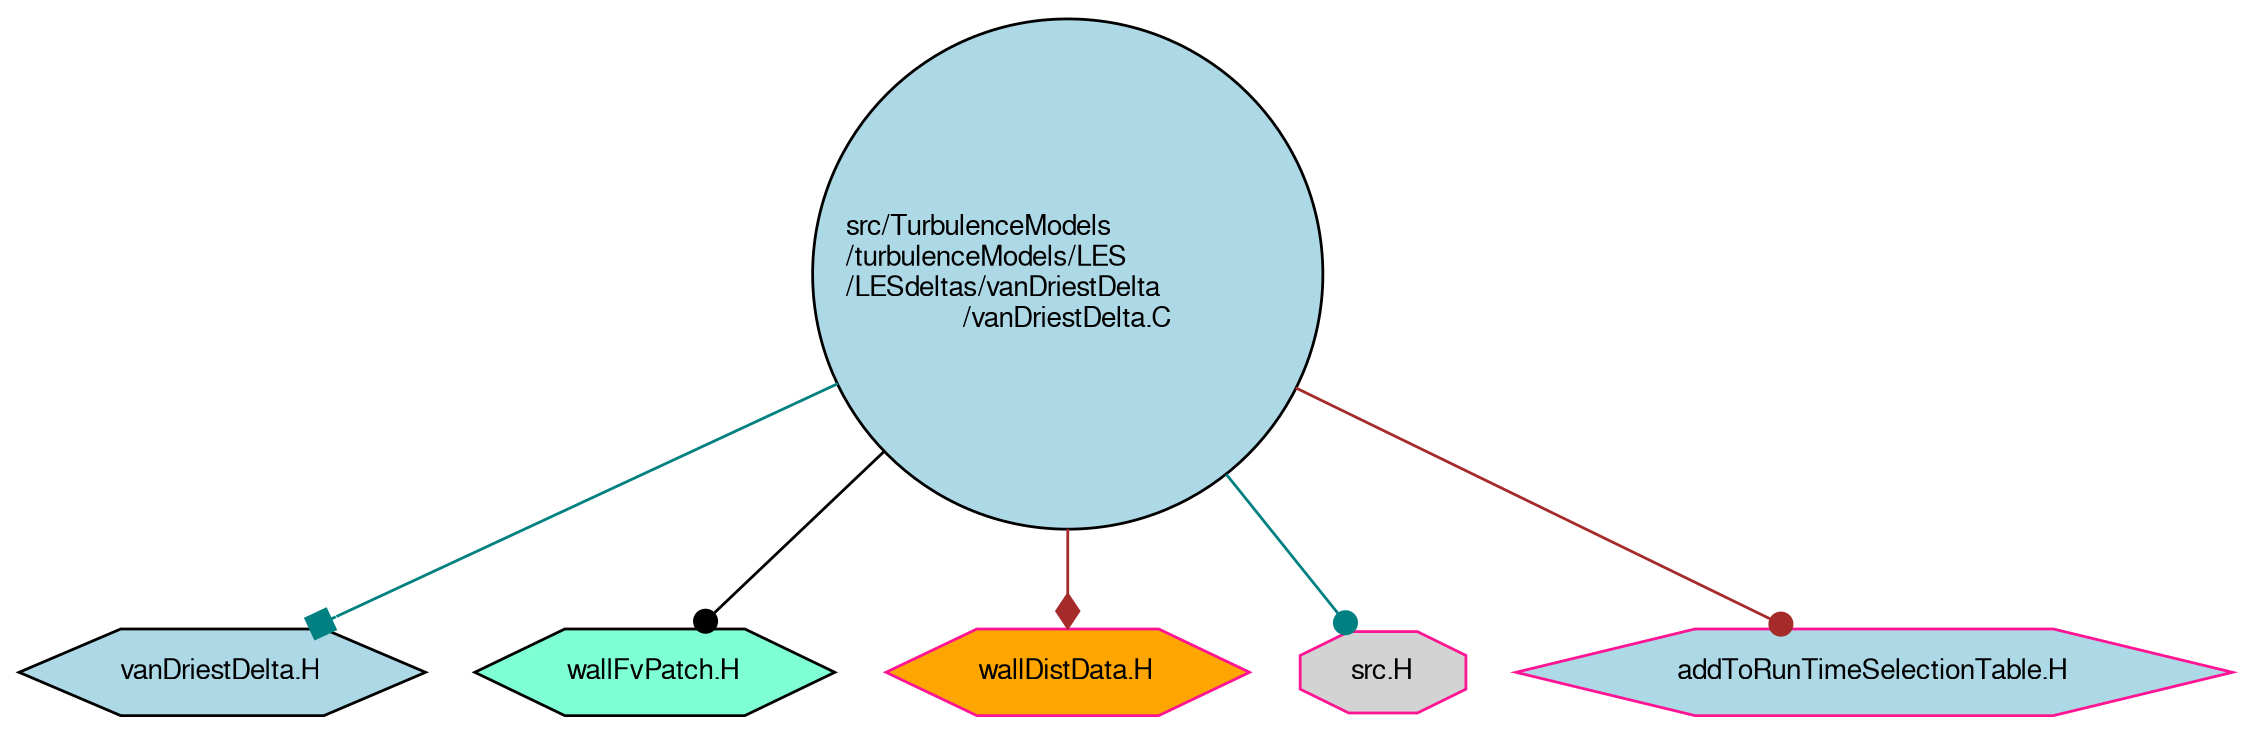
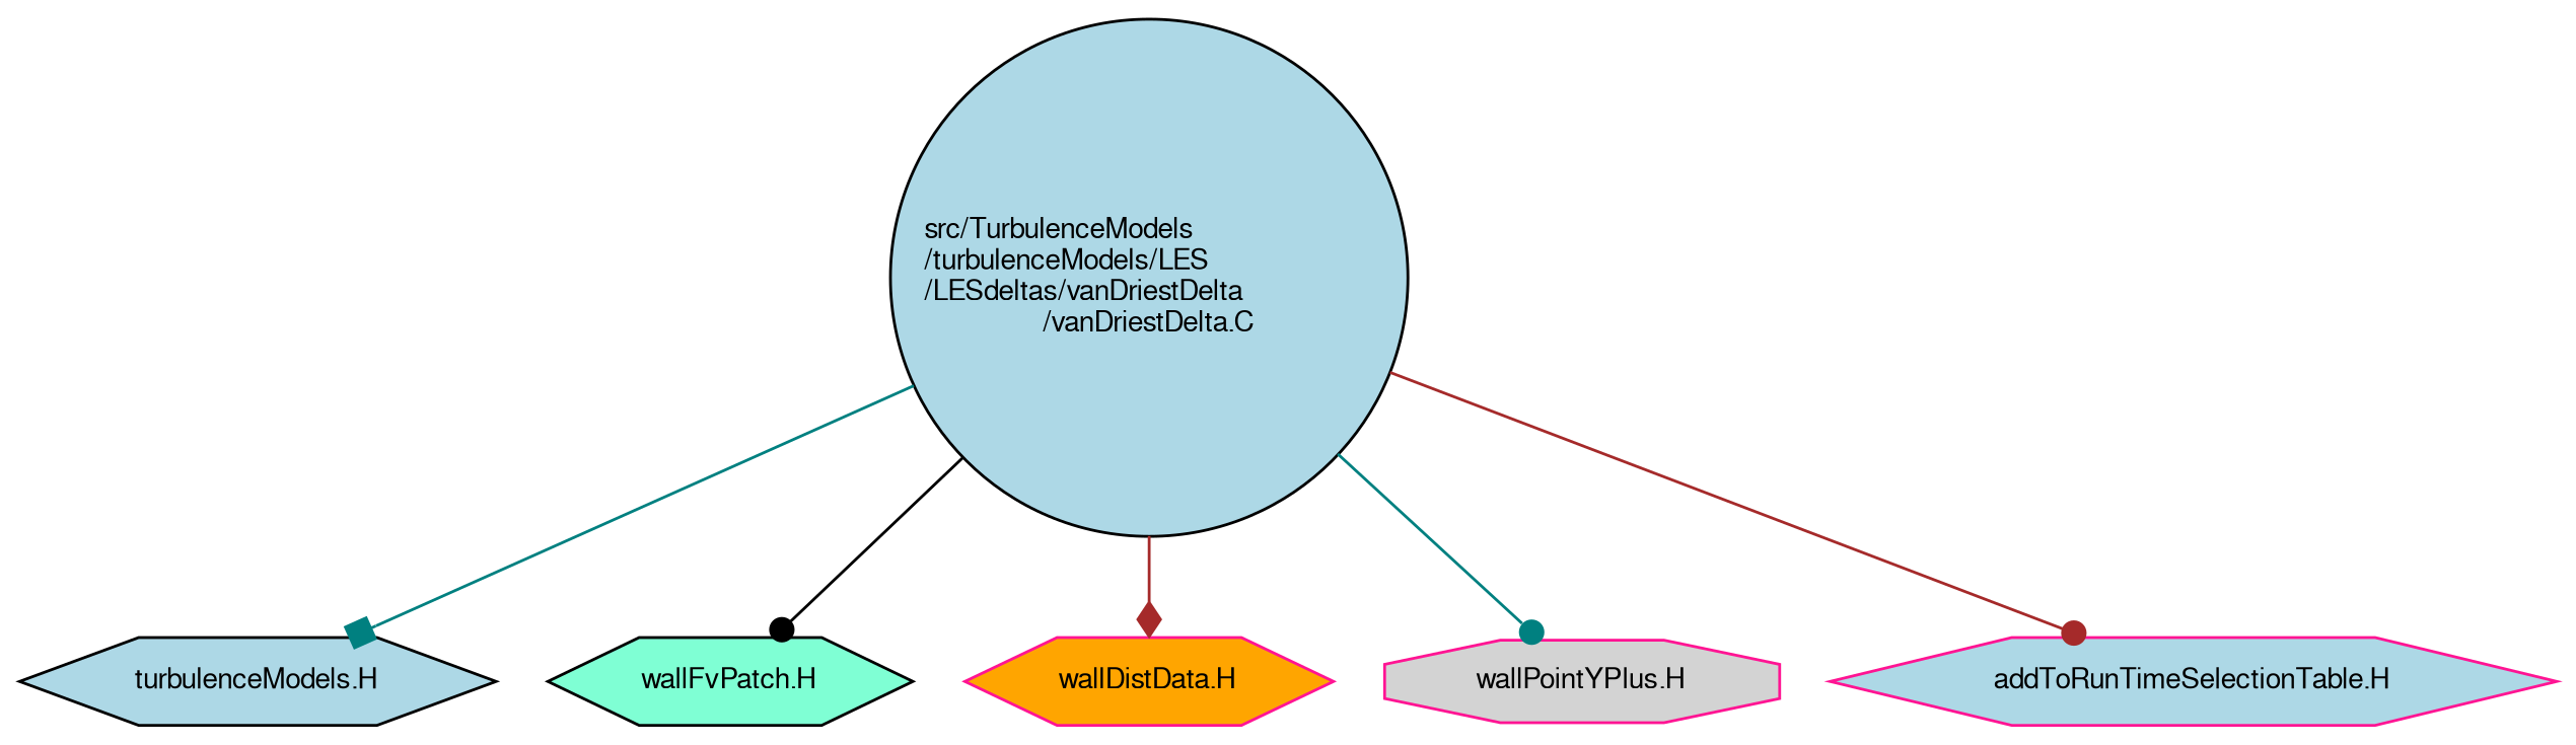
  digraph {
    node [color=black fillcolor=lightblue fontname=FreeSans fontsize=10 shape=hexagon style=filled]
    edge [arrowhead=dot color=teal fontname=FreeSans fontsize=10 labelfontname=FreeSans labelfontsize=10 style=solid]
    n1 [fontcolor=black height=0.2 label="src/TurbulenceModels\l/turbulenceModels/LES\l/LESdeltas/vanDriestDelta\l/vanDriestDelta.C" shape=circle width=0.4]
-   n2 [height=0.2 label="vanDriestDelta.H" width=0.4]
+   n2 [height=0.2 label="turbulenceModels.H" width=0.4]
    n3 [fillcolor=aquamarine height=0.2 label="wallFvPatch.H" width=0.4]
    n4 [color=deeppink fillcolor=orange height=0.2 label="wallDistData.H" width=0.4]
-   n5 [color=deeppink fillcolor=lightgrey height=0.2 label="src.H" shape=octagon width=0.4]
+   n5 [color=deeppink fillcolor=lightgrey height=0.2 label="wallPointYPlus.H" shape=octagon width=0.4]
    n6 [color=deeppink height=0.2 label="addToRunTimeSelectionTable.H" width=0.4]
    n1 -> n2 [arrowhead=box]
    n1 -> n3 [color=black]
    n1 -> n4 [arrowhead=diamond color=brown]
    n1 -> n5
    n1 -> n6 [color=brown]
  }
